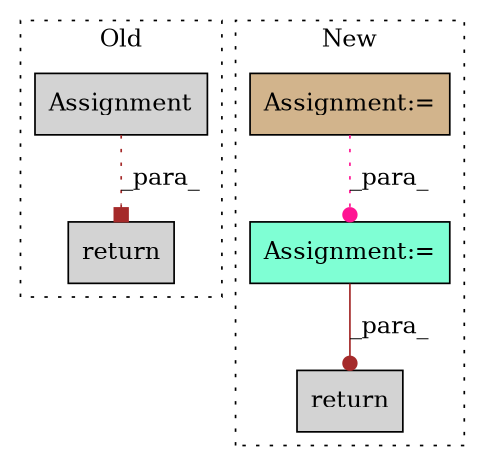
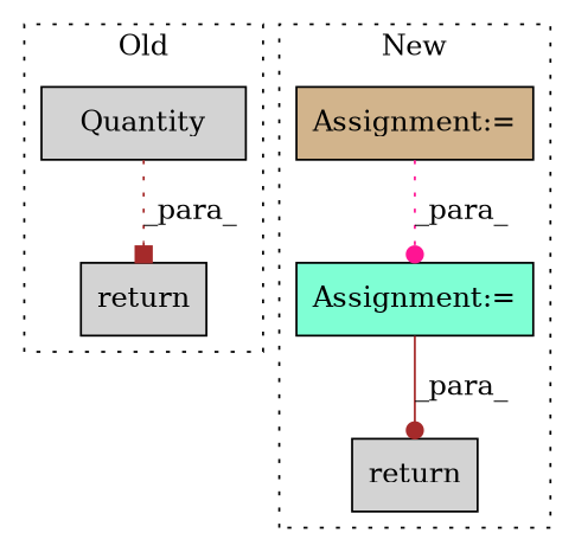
  digraph {
    node [a=41 l=7 shape=box style=filled fillcolor=lightgrey]
    edge [color=brown style=dotted arrowhead=dot]
-   n1 [a=32 l="9,1" label=Assignment s="27207,27251"]
+   n1 [a=32 l="9,1" label=Quantity s="27207,27251"]
    n2 [label=return s=27200]
    n3 [label=return s=31210]
    n4 [a=7 l=1 label="Assignment:=" s=31037 fillcolor=aquamarine]
    n5 [a=7 l=8 label="Assignment:=" s=30990 fillcolor=tan]
    subgraph cluster_1 {
      label=Old
      style=dotted
      n1
      n2
    }
    subgraph cluster_2 {
      label=New
      style=dotted
      n3
      n4
      n5
    }
    n1 -> n2 [label=_para_ arrowhead=box]
    n4 -> n3 [label=_para_ style=solid]
    n5 -> n4 [label=_para_ color=deeppink]
  }
